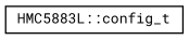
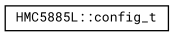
  digraph {
    rankdir=LR
    fontname="Roboto Mono"
-   n1 [color=black fillcolor=white fontname="Roboto Mono" fontsize=10 height=0.2 label="HMC5883L::config_t" shape=record style=filled width=0.4]
+   n1 [color=black fillcolor=white fontname="Roboto Mono" fontsize=10 height=0.2 label="HMC5885L::config_t" shape=record style=filled width=0.4]
  }
